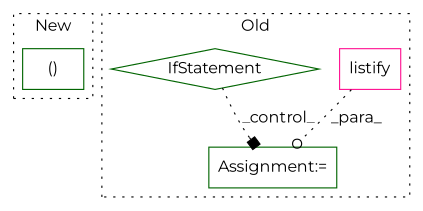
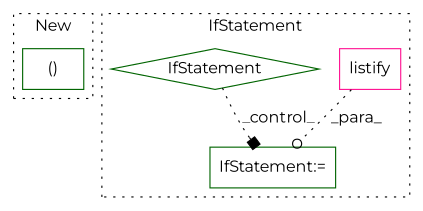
  digraph {
    fontname=Montserrat
    node [color=darkgreen fontname=Montserrat shape=box]
    edge [fontname=Montserrat style=dotted]
    n1 [a=106 l=61 label="()" s=4766]
    n2 [a=32 color=deeppink l="8,1" label=listify s="5282,5324"]
-   n3 [a=7 l=1 label="Assignment:=" s=5275]
+   n3 [a=7 l=1 label="IfStatement:=" s=5275]
    n4 [a=25 l="4,2" label=IfStatement s="5185,5209" shape=diamond]
    subgraph cluster_1 {
      label=New
      style=dotted
      n1
    }
    subgraph cluster_2 {
-     label=Old
+     label=IfStatement
      style=dotted
      n2
      n3
      n4
    }
    n2 -> n3 [arrowhead=odot label=_para_]
    n4 -> n3 [arrowhead=box label=_control_]
  }
